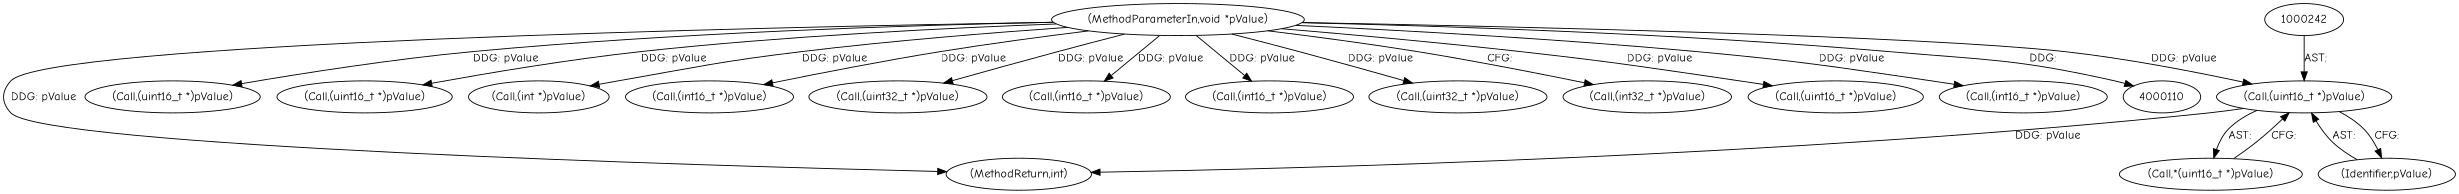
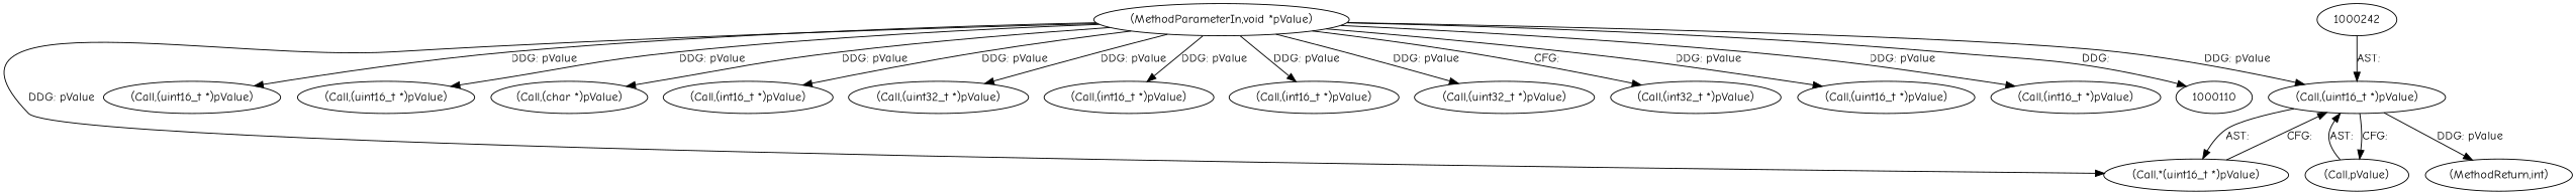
  digraph {
    fontname="Comic Neue"
    node [fontname="Comic Neue"]
    edge [fontname="Comic Neue"]
    n1 [label="(Call,(uint16_t *)pValue)"]
-   n2 [label="(Identifier,pValue)"]
+   n2 [label="(Call,pValue)"]
    n3 [label="(Call,*(uint16_t *)pValue)"]
    n4 [label="(MethodReturn,int)"]
    n5 [label="(MethodParameterIn,void *pValue)"]
    n6 [label="(Call,(uint16_t *)pValue)"]
    n7 [label="(Call,(uint16_t *)pValue)"]
-   n8 [label="(Call,(int *)pValue)"]
+   n8 [label="(Call,(char *)pValue)"]
    n9 [label="(Call,(int16_t *)pValue)"]
    n10 [label="(Call,(uint32_t *)pValue)"]
    n11 [label="(Call,(int16_t *)pValue)"]
    n12 [label="(Call,(int16_t *)pValue)"]
    n13 [label="(Call,(uint32_t *)pValue)"]
    n14 [label="(Call,(int32_t *)pValue)"]
    n15 [label="(Call,(uint16_t *)pValue)"]
    n16 [label="(Call,(int16_t *)pValue)"]
-   1000110 [label=4000110]
+   1000110
    n18 [label=1000242]
    n1 -> n2 [label="CFG: "]
    n1 -> n3 [label="AST: "]
    n1 -> n4 [label="DDG: pValue"]
    n2 -> n1 [label="AST: "]
    n3 -> n1 [label="CFG: "]
    n5 -> n1 [label="DDG: pValue"]
-   n5 -> n4 [label="DDG: pValue"]
+   n5 -> n3 [label="DDG: pValue"]
    n5 -> n6 [label="DDG: pValue"]
    n5 -> n7 [label="DDG: pValue"]
    n5 -> n8 [label="DDG: pValue"]
    n5 -> n9 [label="DDG: pValue"]
    n5 -> n10 [label="DDG: pValue"]
    n5 -> n11 [label="DDG: pValue"]
    n5 -> n12 [label="DDG: pValue"]
    n5 -> n13 [label="DDG: pValue"]
    n5 -> n14 [label="CFG: "]
    n5 -> n15 [label="DDG: pValue"]
    n5 -> n16 [label="DDG: pValue"]
    n5 -> 1000110 [label="DDG: "]
    n18 -> n1 [label="AST: "]
  }
